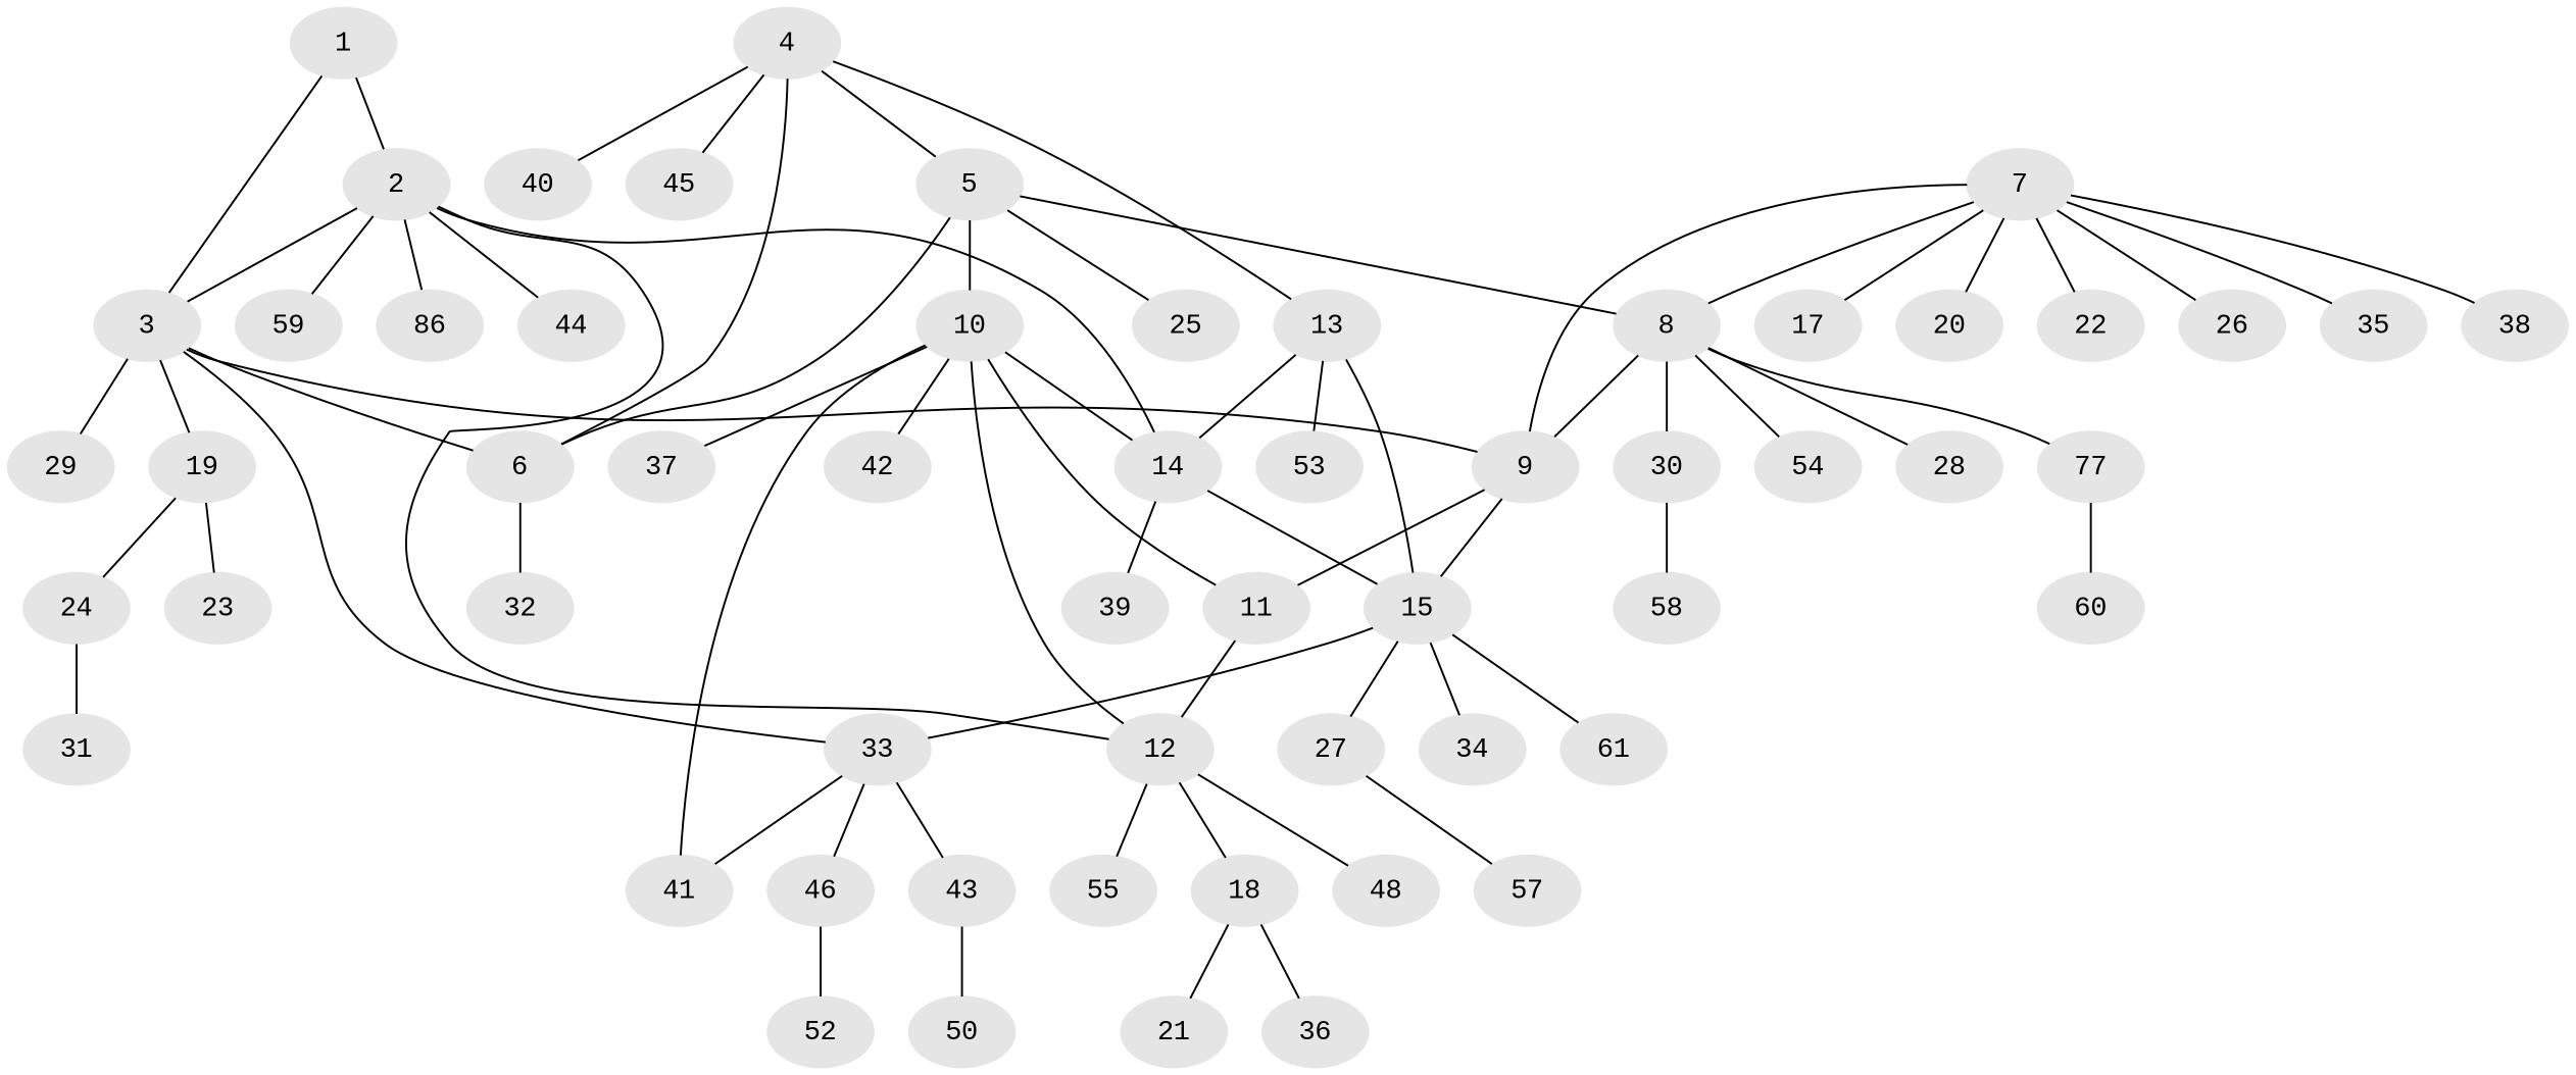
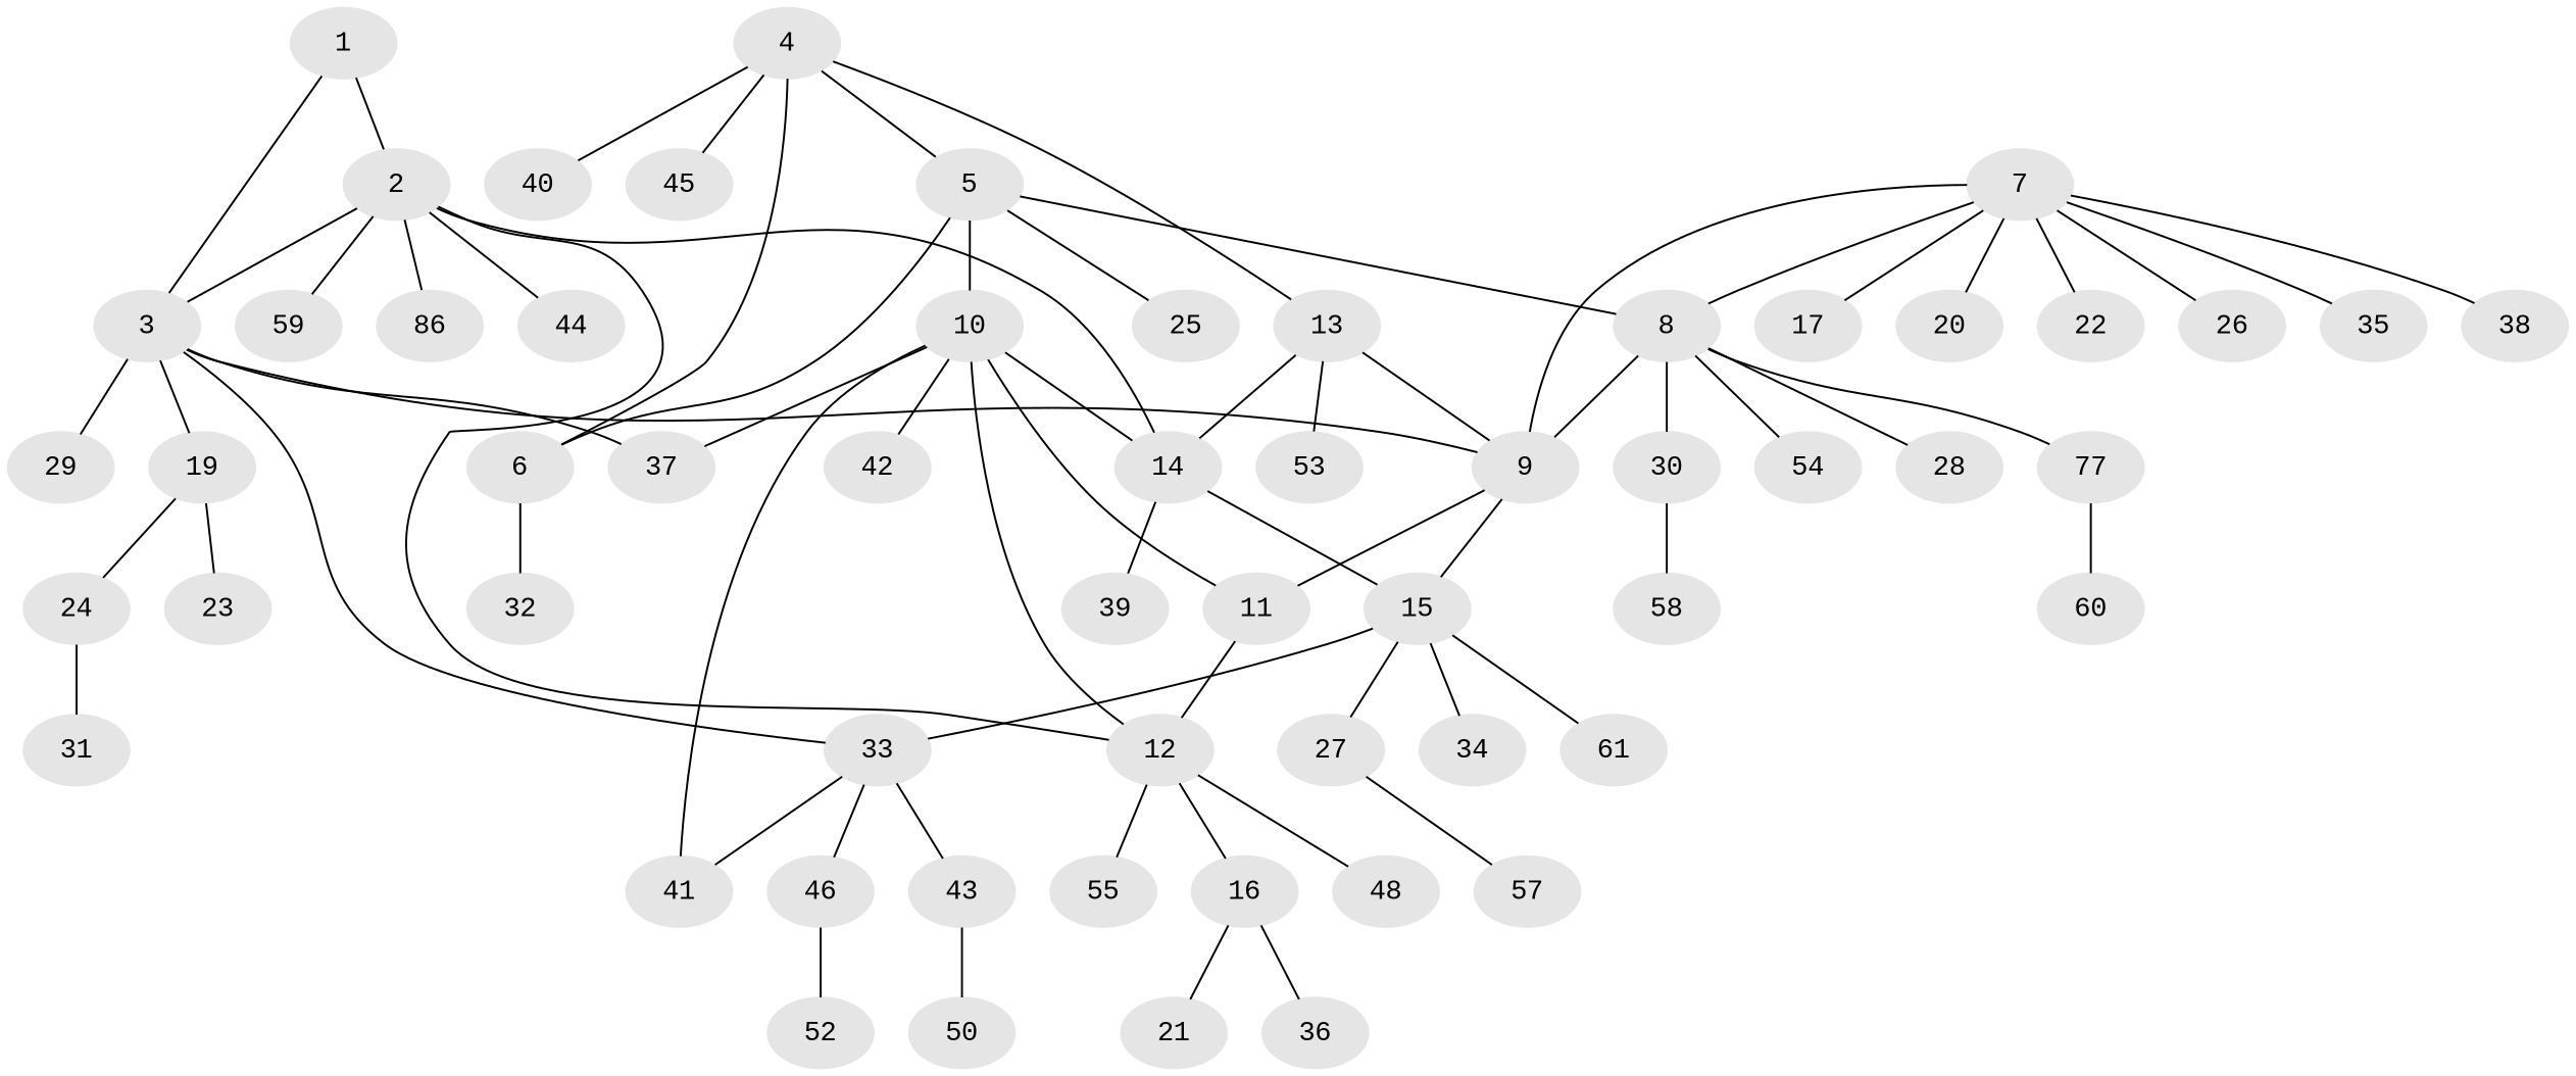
  graph {
    fontname="Liberation Mono"
    node [color=gray90 fontname="Liberation Mono" style=filled]
    edge [fontname="Liberation Mono"]
    1
    2
    3
    12
    14
    n6 [label=86]
    44
    59
    6
    9
    19
    29
    33
-   18
+   18 [label=16]
    48
    55
    15
    39
    32
    11
    23
    24
    41
    43
    46
    4
    5
    13
    40
    45
    8
    10
    25
    53
    28
    30
    n37 [label=77]
    54
    37
    42
    7
    17
    20
    22
    26
    35
    38
    58
    60
    27
    34
    61
    21
    36
    57
    31
    50
    52
    1 -- 2
    1 -- 3
    2 -- 3
    2 -- 12
    2 -- 14
    2 -- n6
    2 -- 44
    2 -- 59
-   3 -- 6
+   3 -- 37
    3 -- 9
    3 -- 19
    3 -- 29
    3 -- 33
    12 -- 18
    12 -- 48
    12 -- 55
    14 -- 15
    14 -- 39
    6 -- 32
    9 -- 15
    9 -- 11
    19 -- 23
    19 -- 24
    33 -- 41
    33 -- 43
    33 -- 46
    18 -- 21
    18 -- 36
    15 -- 33
    15 -- 27
    15 -- 34
    15 -- 61
    11 -- 12
    24 -- 31
    43 -- 50
    46 -- 52
    4 -- 6
    4 -- 5
    4 -- 13
    4 -- 40
    4 -- 45
    5 -- 6
    5 -- 8
    5 -- 10
    5 -- 25
    13 -- 14
-   13 -- 15
+   13 -- 9
    13 -- 53
    8 -- 9
    8 -- 28
    8 -- 30
    8 -- n37
    8 -- 54
    10 -- 12
    10 -- 14
    10 -- 11
    10 -- 41
    10 -- 37
    10 -- 42
    30 -- 58
    n37 -- 60
    7 -- 9
    7 -- 8
    7 -- 17
    7 -- 20
    7 -- 22
    7 -- 26
    7 -- 35
    7 -- 38
    27 -- 57
  }
